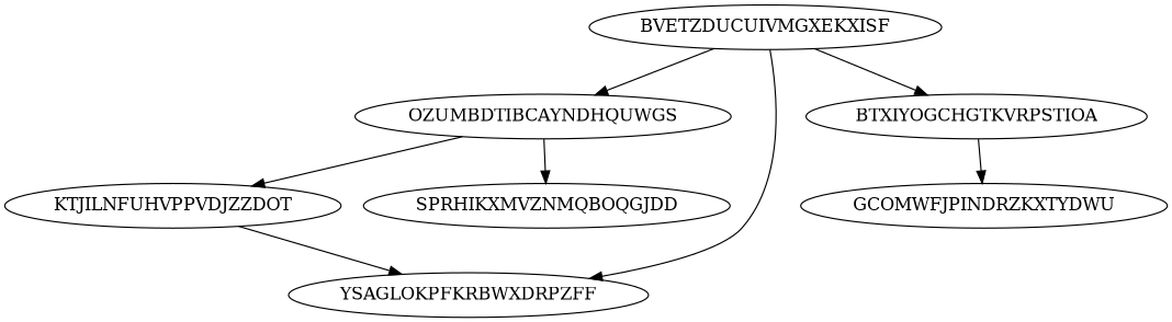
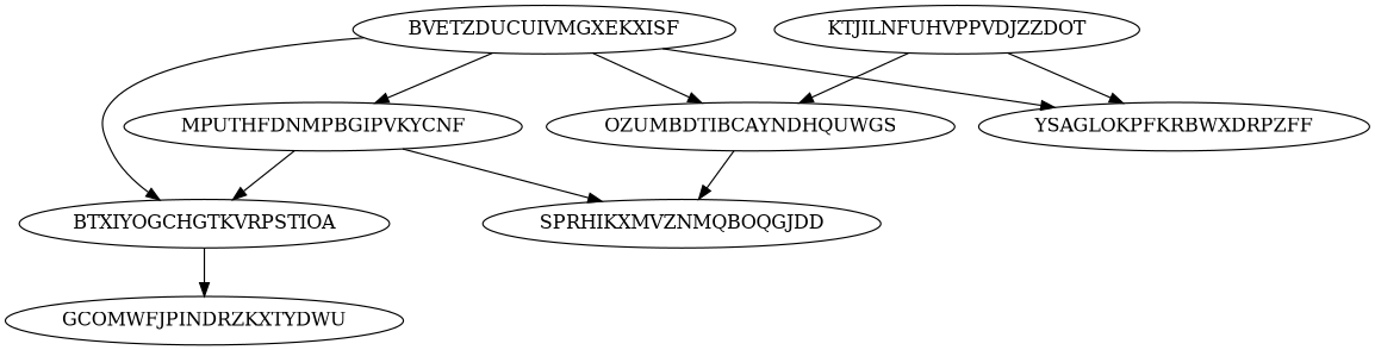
  digraph {
    node [Weight=13]
    edge [Weight=13]
    OZUMBDTIBCAYNDHQUWGS [Weight=19]
    BVETZDUCUIVMGXEKXISF
+   MPUTHFDNMPBGIPVKYCNF [Weight=14]
    YSAGLOKPFKRBWXDRPZFF [Weight=18]
    BTXIYOGCHGTKVRPSTIOA [Weight=10]
    KTJILNFUHVPPVDJZZDOT [Weight=18]
    SPRHIKXMVZNMQBOQGJDD
    GCOMWFJPINDRZKXTYDWU [Weight=16]
-   OZUMBDTIBCAYNDHQUWGS -> KTJILNFUHVPPVDJZZDOT
+   KTJILNFUHVPPVDJZZDOT -> OZUMBDTIBCAYNDHQUWGS
    OZUMBDTIBCAYNDHQUWGS -> SPRHIKXMVZNMQBOQGJDD [Weight=20]
    BVETZDUCUIVMGXEKXISF -> OZUMBDTIBCAYNDHQUWGS [Weight=16]
+   BVETZDUCUIVMGXEKXISF -> MPUTHFDNMPBGIPVKYCNF
    BVETZDUCUIVMGXEKXISF -> YSAGLOKPFKRBWXDRPZFF [Weight=12]
    BVETZDUCUIVMGXEKXISF -> BTXIYOGCHGTKVRPSTIOA [Weight=10]
+   MPUTHFDNMPBGIPVKYCNF -> BTXIYOGCHGTKVRPSTIOA [Weight=14]
+   MPUTHFDNMPBGIPVKYCNF -> SPRHIKXMVZNMQBOQGJDD [Weight=14]
    BTXIYOGCHGTKVRPSTIOA -> GCOMWFJPINDRZKXTYDWU [Weight=11]
    KTJILNFUHVPPVDJZZDOT -> YSAGLOKPFKRBWXDRPZFF [Weight=20]
  }
